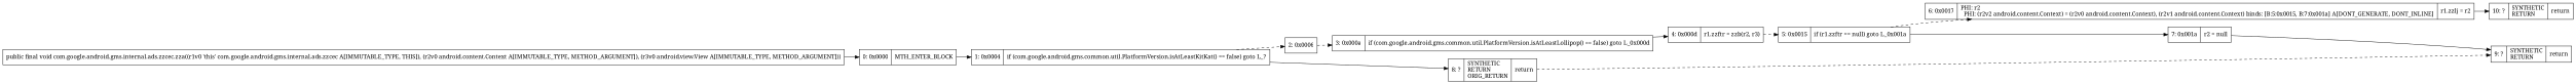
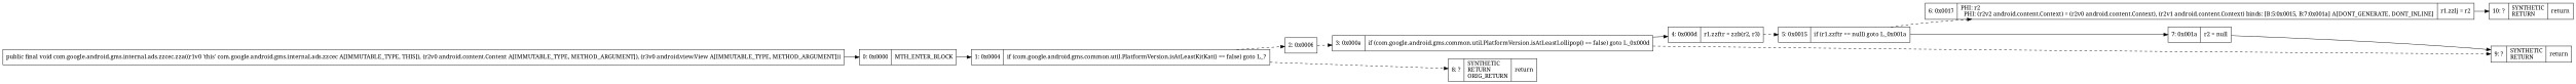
  digraph {
    fontname="Noto Serif"
    rankdir=LR
    node [fontname="Noto Serif" shape=record]
    edge [fontname="Noto Serif"]
    n1 [label="{0\:\ 0x0000|MTH_ENTER_BLOCK\l}"]
    n2 [label="{1\:\ 0x0004|if (com.google.android.gms.common.util.PlatformVersion.isAtLeastKitKat() == false) goto L_?\l}"]
    n3 [label="{2\:\ 0x0006}"]
    n4 [label="{8\:\ ?|SYNTHETIC\lRETURN\lORIG_RETURN\l|return\l}"]
    n5 [label="{3\:\ 0x000a|if (com.google.android.gms.common.util.PlatformVersion.isAtLeastLollipop() == false) goto L_0x000d\l}"]
    n6 [label="{4\:\ 0x000d|r1.zzftr = zzb(r2, r3)\l}"]
    n7 [label="{9\:\ ?|SYNTHETIC\lRETURN\l|return\l}"]
    n8 [label="{5\:\ 0x0015|if (r1.zzftr == null) goto L_0x001a\l}"]
    n9 [label="{6\:\ 0x0017|PHI: r2 \l  PHI: (r2v2 android.content.Context) = (r2v0 android.content.Context), (r2v1 android.content.Context) binds: [B:5:0x0015, B:7:0x001a] A[DONT_GENERATE, DONT_INLINE]\l|r1.zzlj = r2\l}"]
    n10 [label="{7\:\ 0x001a|r2 = null\l}"]
    n11 [label="{10\:\ ?|SYNTHETIC\lRETURN\l|return\l}"]
    n12 [label="{public final void com.google.android.gms.internal.ads.zzcec.zza((r1v0 'this' com.google.android.gms.internal.ads.zzcec A[IMMUTABLE_TYPE, THIS]), (r2v0 android.content.Context A[IMMUTABLE_TYPE, METHOD_ARGUMENT]), (r3v0 android.view.View A[IMMUTABLE_TYPE, METHOD_ARGUMENT])) }"]
    n1 -> n2
    n2 -> n3 [style=dashed]
-   n2 -> n4
+   n2 -> n4 [style=dashed]
    n3 -> n5 [style=dashed]
    n5 -> n6
-   n4 -> n7 [style=dashed]
+   n5 -> n7 [style=dashed]
    n6 -> n8 [style=dashed]
    n8 -> n9 [style=dashed]
    n8 -> n10
    n9 -> n11
    n10 -> n7
    n12 -> n1
  }
